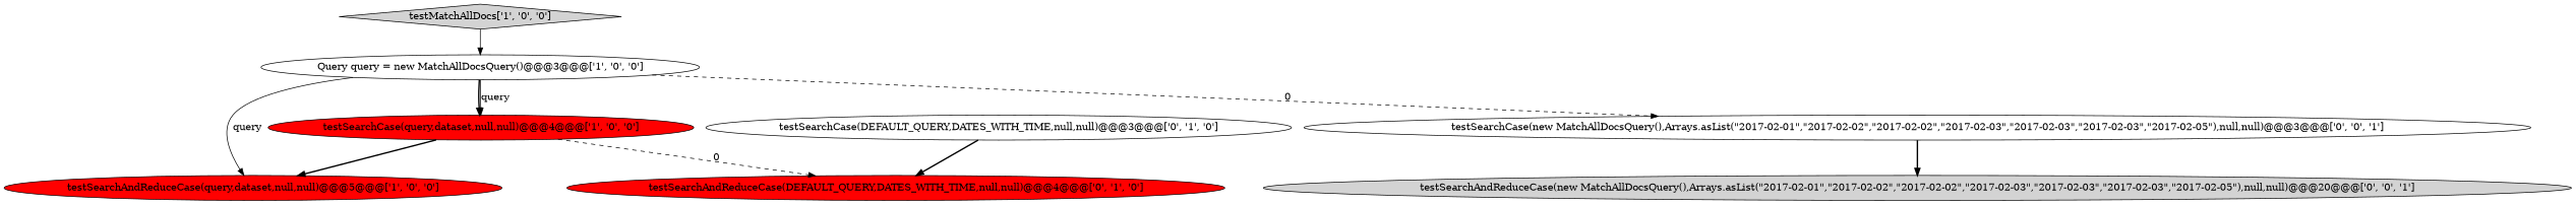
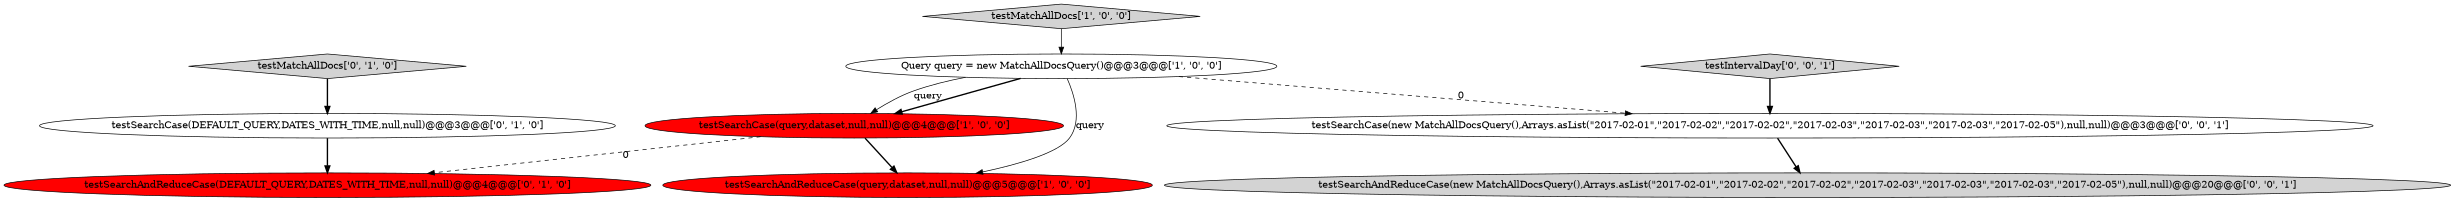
  digraph {
    node [fillcolor=lightgray shape=ellipse style=filled]
    edge [style=bold]
    n1 [fillcolor=red label="testSearchAndReduceCase(query,dataset,null,null)@@@5@@@['1', '0', '0']"]
    n2 [label="testSearchAndReduceCase(new MatchAllDocsQuery(),Arrays.asList(\"2017-02-01\",\"2017-02-02\",\"2017-02-02\",\"2017-02-03\",\"2017-02-03\",\"2017-02-03\",\"2017-02-05\"),null,null)@@@20@@@['0', '0', '1']"]
    n3 [fillcolor=white label="Query query = new MatchAllDocsQuery()@@@3@@@['1', '0', '0']"]
    n4 [fillcolor=red label="testSearchCase(query,dataset,null,null)@@@4@@@['1', '0', '0']"]
    n5 [fillcolor=white label="testSearchCase(new MatchAllDocsQuery(),Arrays.asList(\"2017-02-01\",\"2017-02-02\",\"2017-02-02\",\"2017-02-03\",\"2017-02-03\",\"2017-02-03\",\"2017-02-05\"),null,null)@@@3@@@['0', '0', '1']"]
    n6 [fillcolor=red label="testSearchAndReduceCase(DEFAULT_QUERY,DATES_WITH_TIME,null,null)@@@4@@@['0', '1', '0']"]
    n7 [label="testMatchAllDocs['1', '0', '0']" shape=diamond]
+   n8 [label="testMatchAllDocs['0', '1', '0']" shape=diamond]
    n9 [fillcolor=white label="testSearchCase(DEFAULT_QUERY,DATES_WITH_TIME,null,null)@@@3@@@['0', '1', '0']"]
+   n10 [label="testIntervalDay['0', '0', '1']" shape=diamond]
    n3 -> n1 [label=query style=solid]
    n3 -> n4
    n3 -> n4 [label=query style=solid]
    n3 -> n5 [label=0 style=dashed]
    n4 -> n1
    n4 -> n6 [label=0 style=dashed]
    n5 -> n2
    n7 -> n3 [style=solid]
+   n8 -> n9
    n9 -> n6
+   n10 -> n5
  }
